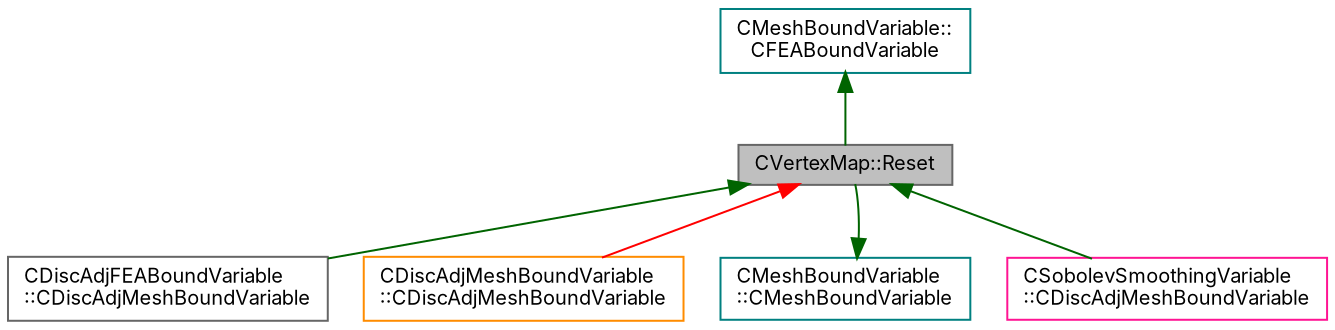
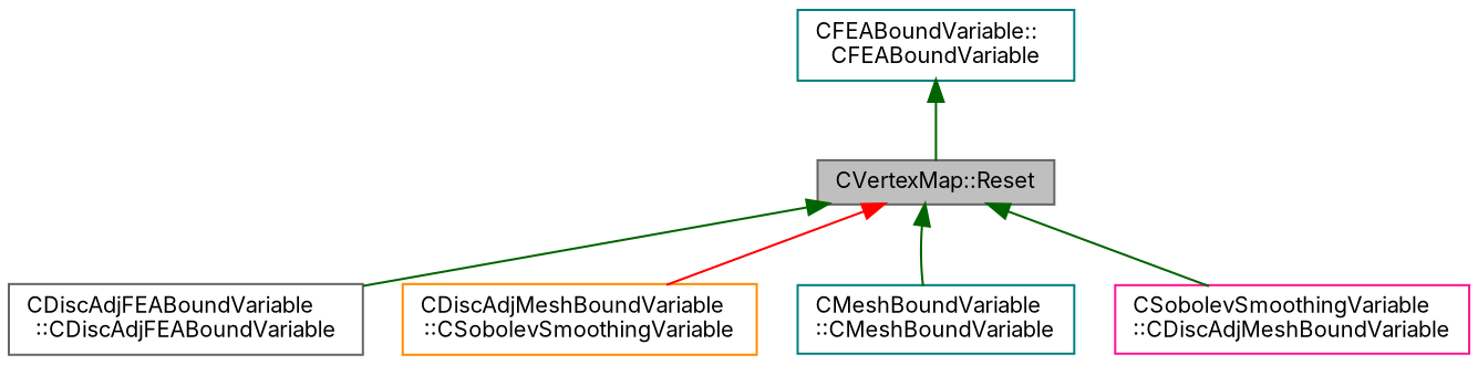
  digraph {
    fontname=Inter
    rankdir=TB
    node [color=gray40 fillcolor=white fontname=Inter fontsize=10 shape=record style=filled]
    edge [color=darkgreen dir=back fontname=Inter fontsize=10 labelfontname=Helvetica labelfontsize=10 style=solid]
    n1 [fillcolor=grey75 fontcolor=black height=0.2 label="CVertexMap::Reset" width=0.4]
-   n2 [height=0.2 label="CDiscAdjFEABoundVariable\l::CDiscAdjMeshBoundVariable" width=0.4]
-   n3 [color=darkorange height=0.2 label="CDiscAdjMeshBoundVariable\l::CDiscAdjMeshBoundVariable" width=0.4]
+   n2 [height=0.2 label="CDiscAdjFEABoundVariable\l::CDiscAdjFEABoundVariable" width=0.4]
+   n3 [color=darkorange height=0.2 label="CDiscAdjMeshBoundVariable\l::CSobolevSmoothingVariable" width=0.4]
    n4 [color=teal height=0.2 label="CMeshBoundVariable\l::CMeshBoundVariable" width=0.4]
    n5 [color=deeppink height=0.2 label="CSobolevSmoothingVariable\l::CDiscAdjMeshBoundVariable" width=0.4]
-   n6 [color=teal height=0.2 label="CMeshBoundVariable::\lCFEABoundVariable" width=0.4]
+   n6 [color=teal height=0.2 label="CFEABoundVariable::\lCFEABoundVariable" width=0.4]
    n1 -> n2
    n1 -> n3 [color=red]
-   n4 -> n1
+   n1 -> n4
    n1 -> n5
    n6 -> n1
  }
